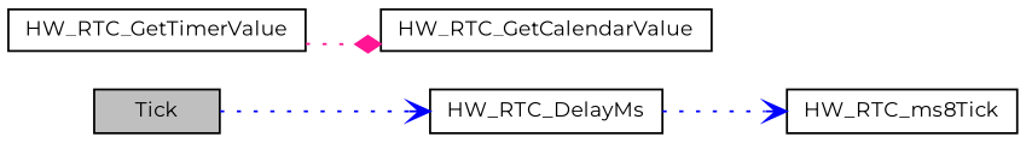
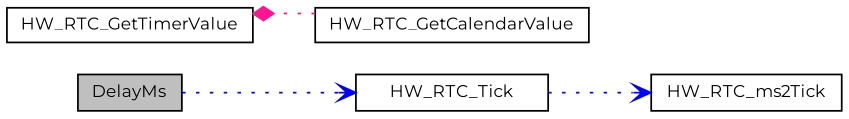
  digraph {
    fontname=Montserrat
    rankdir=LR
    node [color=black fillcolor=white fontname=Montserrat fontsize=10 shape=record style=filled]
    edge [arrowhead=vee color=blue fontname=Montserrat fontsize=10 labelfontname=Helvetica labelfontsize=10 style=dotted]
-   n1 [fillcolor=grey75 fontcolor=black height=0.2 label=Tick width=0.4]
-   n2 [height=0.2 label=HW_RTC_DelayMs width=0.4]
-   n3 [height=0.2 label=HW_RTC_ms8Tick width=0.4]
+   n1 [fillcolor=grey75 fontcolor=black height=0.2 label=DelayMs width=0.4]
+   n2 [height=0.2 label=HW_RTC_Tick width=0.4]
+   n3 [height=0.2 label=HW_RTC_ms2Tick width=0.4]
    n4 [height=0.2 label=HW_RTC_GetTimerValue width=0.4]
    n5 [height=0.2 label=HW_RTC_GetCalendarValue width=0.4]
    n1 -> n2
    n2 -> n3
-   n4 -> n5 [arrowhead=diamond color=deeppink]
+   n5 -> n4 [arrowhead=diamond color=deeppink]
  }
